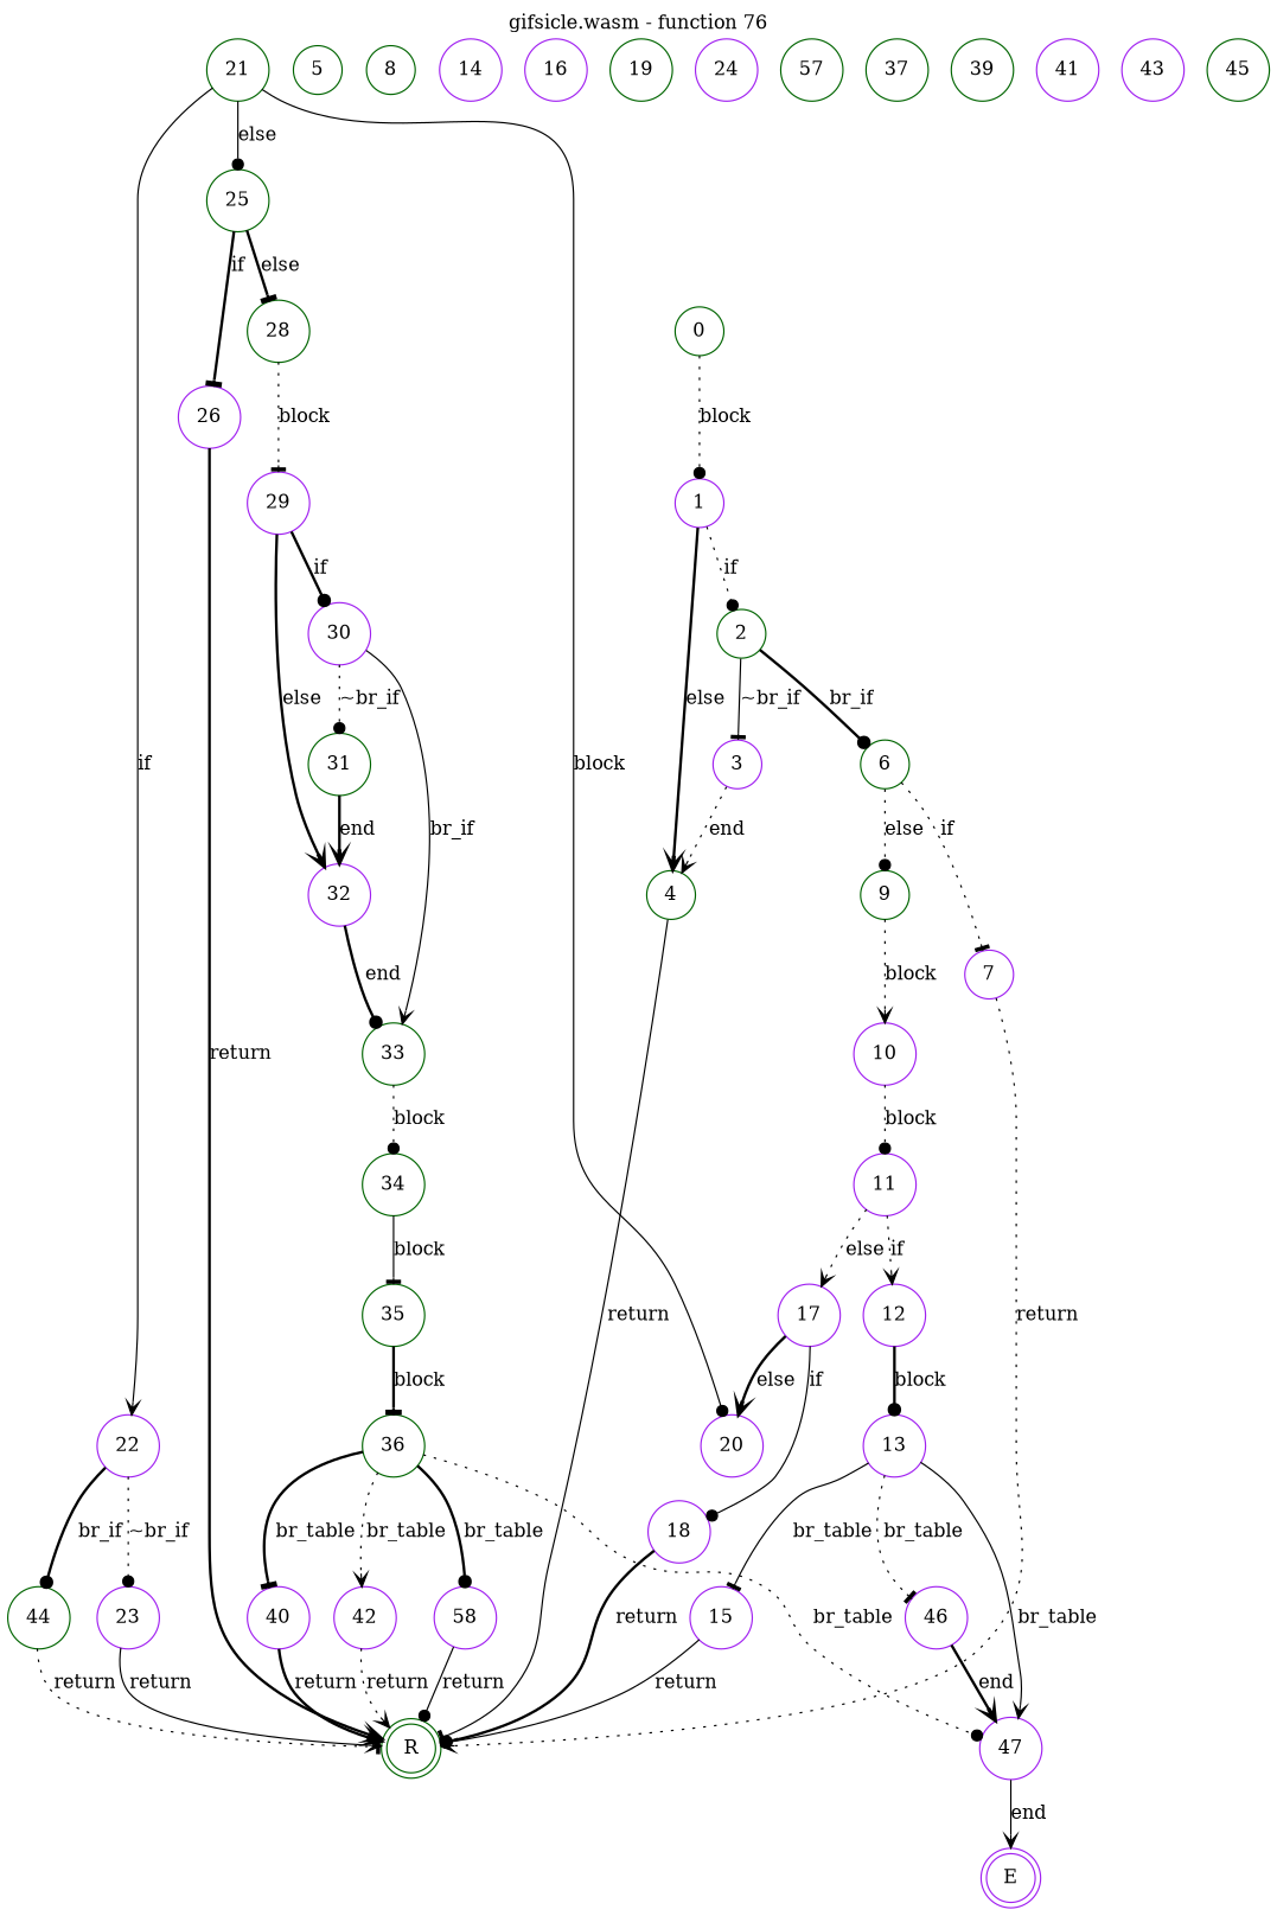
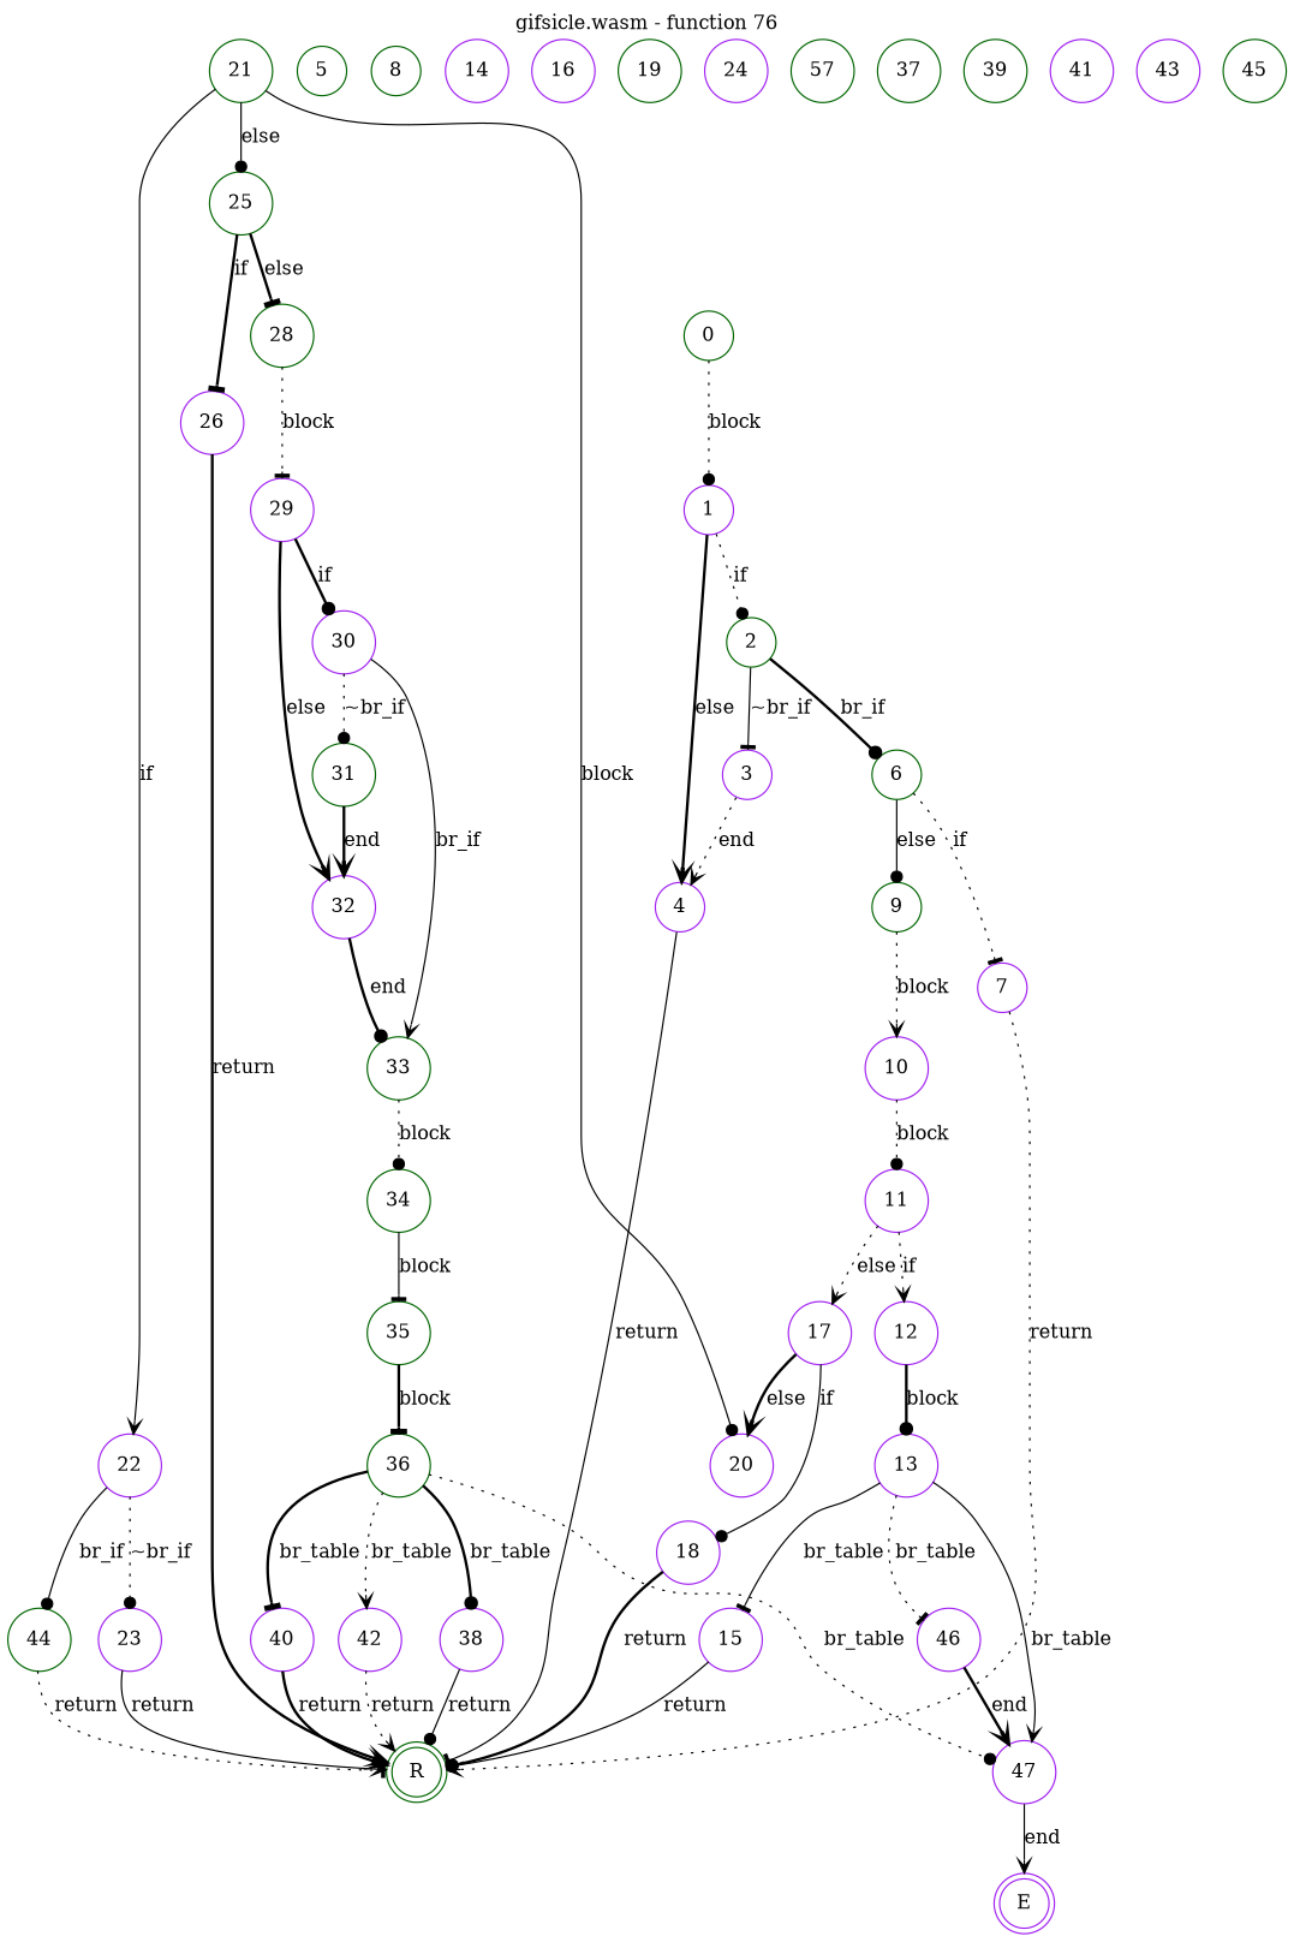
  digraph {
    label="gifsicle.wasm - function 76"
    labelfontcolor=black
    labelfontname=Helvetica
    labelfontsize=16
    labelloc=t
    node [color=purple shape=circle fontcolor=black]
    edge [arrowhead=dot style=dotted]
    E [shape=doublecircle fontcolor=""]
    R [color=darkgreen shape=doublecircle fontcolor=""]
    n3 [color=darkgreen label=0]
    n4 [label=1]
    n5 [color=darkgreen label=2]
-   n6 [color=darkgreen label=4]
+   n6 [label=4]
    n7 [label=3]
    n8 [color=darkgreen label=6]
    n9 [label=7]
    n10 [color=darkgreen label=9]
    n11 [color=darkgreen label=5]
    n12 [label=10]
    n13 [color=darkgreen label=8]
    n14 [label=11]
    n15 [label=12]
    n16 [label=17]
    n17 [label=13]
    n18 [label=18]
    n19 [label=20]
    n20 [label=15]
    n21 [label=46]
    n22 [label=47]
    n23 [label=14]
    n24 [label=16]
    n25 [color=darkgreen label=19]
    n26 [color=darkgreen label=21]
    n27 [label=22]
    n28 [color=darkgreen label=25]
    n29 [label=23]
    n30 [color=darkgreen label=44]
    n31 [label=26]
    n32 [color=darkgreen label=28]
    n33 [label=24]
    n34 [label=29]
    n35 [color=darkgreen label=57]
    n36 [label=30]
    n37 [label=32]
    n38 [color=darkgreen label=31]
    n39 [color=darkgreen label=33]
    n40 [color=darkgreen label=34]
    n41 [color=darkgreen label=35]
    n42 [color=darkgreen label=36]
-   n43 [label=58]
+   n43 [label=38]
    n44 [label=40]
    n45 [label=42]
    n46 [color=darkgreen label=37]
    n47 [color=darkgreen label=39]
    n48 [label=41]
    n49 [label=43]
    n50 [color=darkgreen label=45]
    n3 -> n4 [label=block]
    n4 -> n5 [label=if]
    n4 -> n6 [arrowhead=vee label=else style=bold]
    n5 -> n7 [arrowhead=tee label="~br_if" style=solid]
    n5 -> n8 [label=br_if style=bold]
    n6 -> R [arrowhead=tee label=return style=solid]
    n7 -> n6 [arrowhead=vee label=end]
    n8 -> n9 [arrowhead=tee label=if]
-   n8 -> n10 [label=else]
+   n8 -> n10 [label=else style=solid]
    n9 -> R [arrowhead=vee label=return]
    n10 -> n12 [arrowhead=vee label=block]
    n12 -> n14 [label=block]
    n14 -> n15 [arrowhead=vee label=if]
    n14 -> n16 [arrowhead=vee label=else]
    n15 -> n17 [label=block style=bold]
    n16 -> n18 [label=if style=solid]
    n16 -> n19 [arrowhead=vee label=else style=bold]
    n17 -> n20 [arrowhead=tee label=br_table style=solid]
    n17 -> n21 [arrowhead=tee label=br_table]
    n17 -> n22 [arrowhead=vee label=br_table style=solid]
    n18 -> R [label=return style=bold]
    n20 -> R [label=return style=solid]
    n21 -> n22 [arrowhead=vee label=end style=bold]
    n22 -> E [arrowhead=vee label=end style=solid]
    n26 -> n19 [label=block style=solid]
    n26 -> n27 [arrowhead=vee label=if style=solid]
    n26 -> n28 [label=else style=solid]
    n27 -> n29 [label="~br_if"]
-   n27 -> n30 [label=br_if style=bold]
+   n27 -> n30 [label=br_if style=solid]
    n28 -> n31 [arrowhead=tee label=if style=bold]
    n28 -> n32 [arrowhead=tee label=else style=bold]
    n29 -> R [arrowhead=vee label=return style=solid]
    n30 -> R [arrowhead=tee label=return]
    n31 -> R [arrowhead=vee label=return style=bold]
    n32 -> n34 [arrowhead=tee label=block]
    n34 -> n36 [label=if style=bold]
    n34 -> n37 [arrowhead=vee label=else style=bold]
    n36 -> n38 [label="~br_if"]
    n36 -> n39 [arrowhead=vee label=br_if style=solid]
    n37 -> n39 [label=end style=bold]
    n38 -> n37 [arrowhead=vee label=end style=bold]
    n39 -> n40 [label=block]
    n40 -> n41 [arrowhead=tee label=block style=solid]
    n41 -> n42 [arrowhead=tee label=block style=bold]
    n42 -> n22 [label=br_table]
    n42 -> n43 [label=br_table style=bold]
    n42 -> n44 [arrowhead=tee label=br_table style=bold]
    n42 -> n45 [arrowhead=vee label=br_table]
    n43 -> R [label=return style=solid]
    n44 -> R [arrowhead=vee label=return style=bold]
    n45 -> R [arrowhead=vee label=return]
  }
